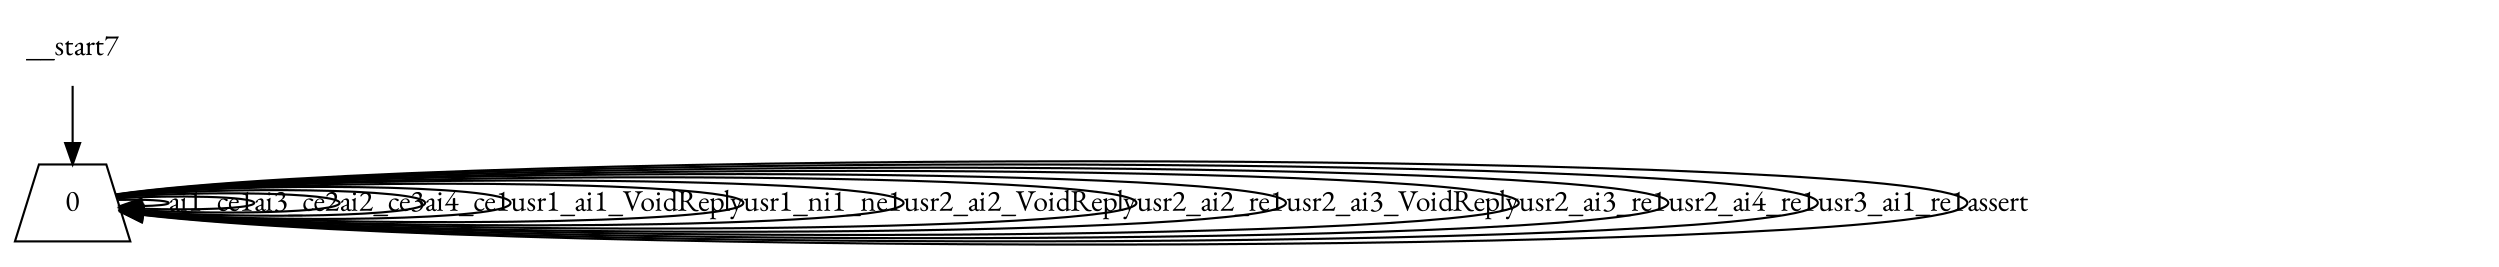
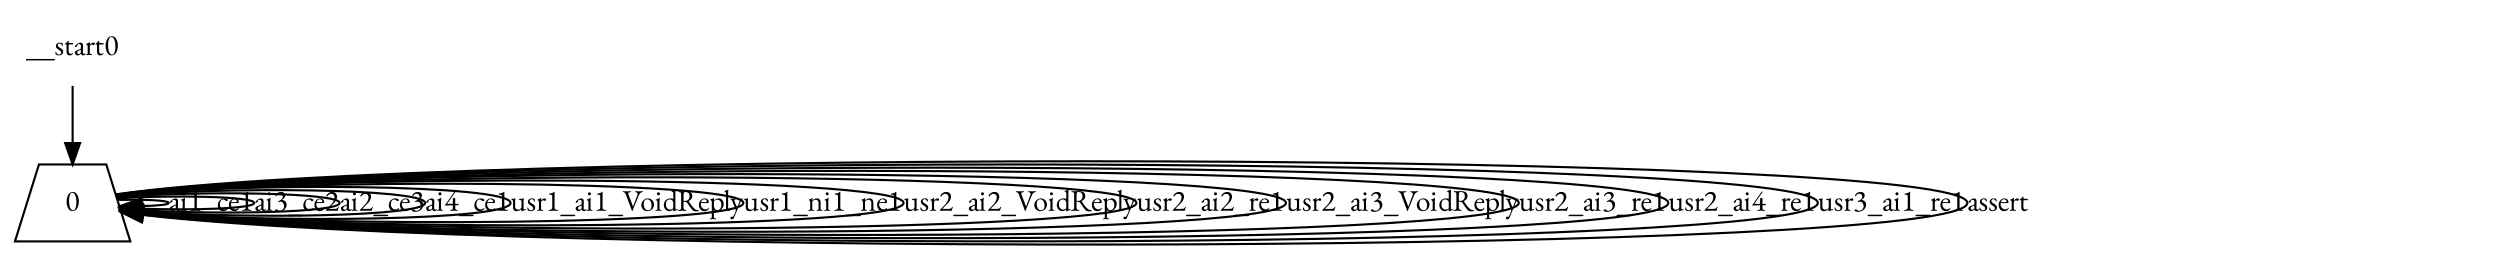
  digraph {
    fontname="EB Garamond"
    node [fontname="EB Garamond"]
    edge [fontname="EB Garamond"]
    n1 [label=0 shape=trapezium]
-   __start0 [shape=none label=__start7]
+   __start0 [shape=none]
    n1 -> n1 [label=ai1_ce1]
    n1 -> n1 [label=ai3_ce2]
    n1 -> n1 [label=ai2_ce3]
    n1 -> n1 [label=ai4_ce1]
    n1 -> n1 [label=usr1_ai1_VoidReply]
    n1 -> n1 [label=usr1_ni1_ne1]
    n1 -> n1 [label=usr2_ai2_VoidReply]
    n1 -> n1 [label=usr2_ai2_re1]
    n1 -> n1 [label=usr2_ai3_VoidReply]
    n1 -> n1 [label=usr2_ai3_re1]
    n1 -> n1 [label=usr2_ai4_re1]
    n1 -> n1 [label=usr3_ai1_re1]
    n1 -> n1 [label=assert]
    __start0 -> n1
  }
